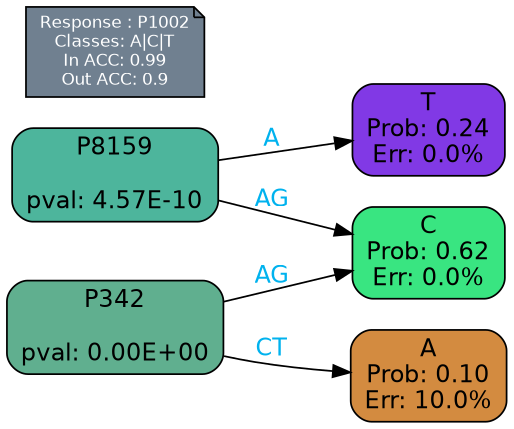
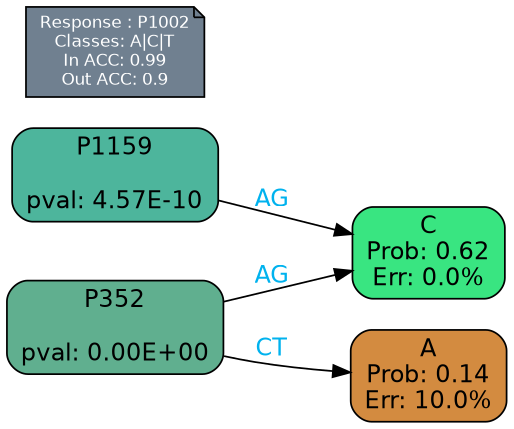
  digraph {
    rankdir=LR
    ranksep=equally
    splines=polylines
    node [color=black fontname=helvetica shape=box style="filled, rounded"]
    edge [fontcolor=deepskyblue2 fontname=helvetica]
-   n1 [fillcolor="#8139e5" label="T\nProb: 0.24\nErr: 0.0%"]
    n2 [fillcolor="#39e581" label="C\nProb: 0.62\nErr: 0.0%"]
-   n3 [fillcolor="#d38b40" label="A\nProb: 0.10\nErr: 10.0%"]
+   n3 [fillcolor="#d38b40" label="A\nProb: 0.14\nErr: 10.0%"]
    n4 [align=left fillcolor=slategray fontcolor=white fontsize=10 label="Response : P1002\nClasses: A|C|T\nIn ACC: 0.99\nOut ACC: 0.9\n" shape=note style=filled]
-   n5 [fillcolor="#60af8f" label="P342\n\npval: 0.00E+00"]
-   n6 [fillcolor="#4db59c" label="P8159\n\npval: 4.57E-10"]
+   n5 [fillcolor="#60af8f" label="P352\n\npval: 0.00E+00"]
+   n6 [fillcolor="#4db59c" label="P1159\n\npval: 4.57E-10"]
    subgraph sub_1 {
      rank=same
-     n1
      n2
      n3
    }
    subgraph sub_2 {
      rank=same
      n4
      n5
    }
    n5 -> n2 [label=AG]
    n5 -> n3 [label=CT]
-   n6 -> n1 [label=A]
    n6 -> n2 [label=AG]
  }
